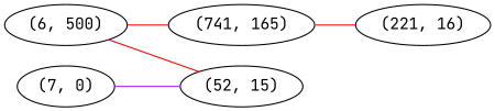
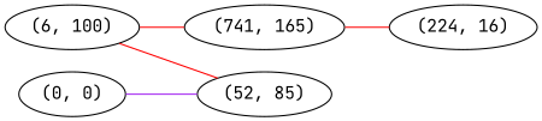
  graph {
    fontname="JetBrains Mono"
    rankdir=LR
    node [fontname="JetBrains Mono"]
    edge [color=red fontname="JetBrains Mono" weight=1]
    n1 [label="(741, 165)"]
-   "(6, 100)" [label="(6, 500)"]
-   "(52, 85)" [label="(52, 15)"]
-   "(224, 16)" [label="(221, 16)"]
-   "(0, 0)" [label="(7, 0)"]
+   "(6, 100)"
+   "(52, 85)"
+   "(224, 16)"
+   "(0, 0)"
    n1 -- "(224, 16)"
    "(6, 100)" -- n1
    "(6, 100)" -- "(52, 85)"
    "(0, 0)" -- "(52, 85)" [color=purple weight=4]
  }
